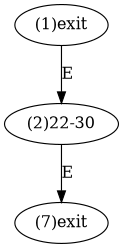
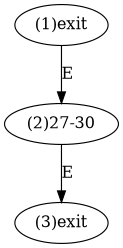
  digraph {
    n1 [label="(1)exit"]
-   n2 [label="(2)22-30"]
-   n3 [label="(7)exit"]
+   n2 [label="(2)27-30"]
+   n3 [label="(3)exit"]
    n1 -> n2 [label=E]
    n2 -> n3 [label=E]
  }
